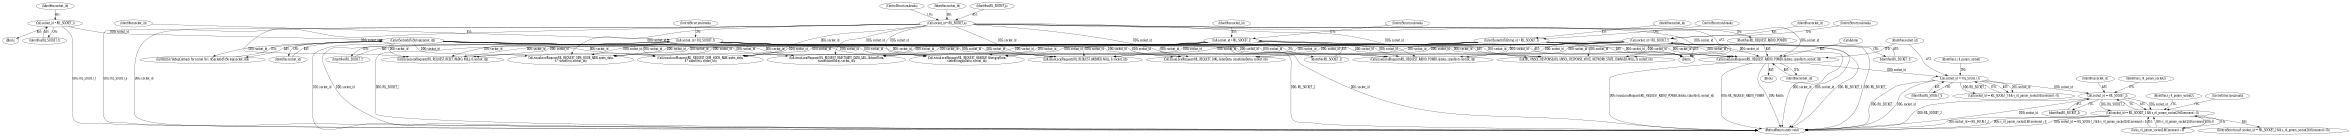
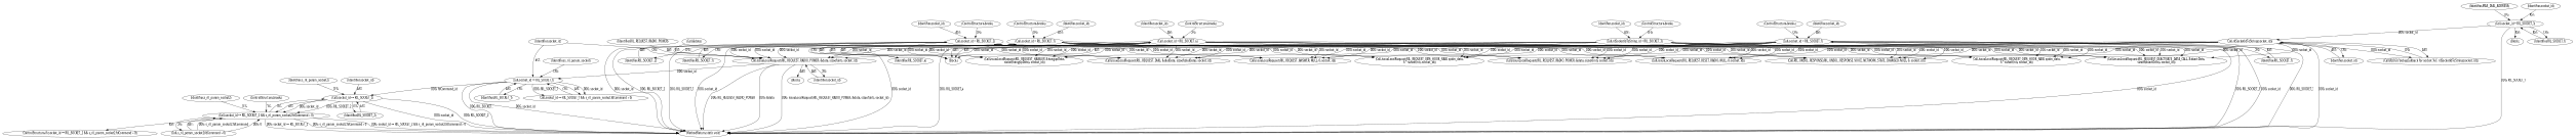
  digraph {
    fontname="Fira Sans"
    node [fontname="Fira Sans"]
    edge [fontname="Fira Sans"]
    n1 [label="(Call,socket_id == RIL_SOCKET_2)"]
    n2 [label="(Call,socket_id == RIL_SOCKET_2 && s_ril_param_socket2.fdCommand > 0)"]
    n3 [label="(MethodReturn,static void)"]
    n4 [label="(Identifier,RIL_SOCKET_2)"]
    n5 [label="(ControlStructure,if (socket_id == RIL_SOCKET_2 && s_ril_param_socket2.fdCommand > 0))"]
    n6 [label="(Call,s_ril_param_socket2.fdCommand > 0)"]
    n7 [label="(Call,socket_id == RIL_SOCKET_1)"]
    n8 [label="(Call,socket_id == RIL_SOCKET_1 && s_ril_param_socket.fdCommand > 0)"]
    n9 [label="(Identifier,RIL_SOCKET_1)"]
    n10 [label="(Call,issueLocalRequest(RIL_REQUEST_RADIO_POWER, &data, sizeof(int), socket_id))"]
    n11 [label="(Block,)"]
    n12 [label="(Identifier,socket_id)"]
    n13 [label="(Call,socket_id = RIL_SOCKET_1)"]
    n14 [label="(Call,issueLocalRequest(RIL_REQUEST_HANGUP, &hangupData,\n sizeof(hangupData), socket_id))"]
    n15 [label="(Call,issueLocalRequest(RIL_REQUEST_DIAL, &dialData, sizeof(dialData), socket_id))"]
    n16 [label="(Call,issueLocalRequest(RIL_REQUEST_RESET_RADIO, NULL, 0, socket_id))"]
    n17 [label="(Call,issueLocalRequest(RIL_REQUEST_OEM_HOOK_RAW, qxdm_data,\n 6 * sizeof(int), socket_id))"]
    n18 [label="(Call,issueLocalRequest(RIL_REQUEST_OEM_HOOK_RAW, qxdm_data,\n 6 * sizeof(int), socket_id))"]
    n19 [label="(Block,)"]
    n20 [label="(Call,issueLocalRequest(RIL_REQUEST_DEACTIVATE_DATA_CALL, &deactData,\n sizeof(deactData), socket_id))"]
    n21 [label="(Identifier,RIL_SOCKET_1)"]
    n22 [label="(Call,issueLocalRequest(RIL_REQUEST_ANSWER, NULL, 0, socket_id))"]
    n23 [label="(Call,issueLocalRequest(RIL_REQUEST_RADIO_POWER, &data, sizeof(int), socket_id))"]
    n24 [label="(Call,RIL_UNSOL_RESPONSE(RIL_UNSOL_RESPONSE_VOICE_NETWORK_STATE_CHANGED, NULL, 0, socket_id))"]
    n25 [label="(Call,socket_id = RIL_SOCKET_2)"]
    n26 [label="(Identifier,RIL_SOCKET_2)"]
    n27 [label="(Call,socket_id = RIL_SOCKET_4)"]
    n28 [label="(Identifier,RIL_SOCKET_4)"]
    n29 [label="(Call,socket_id = RIL_SOCKET_1)"]
    n30 [label="(Identifier,RIL_SOCKET_1)"]
    n31 [label="(Call,rilSocketIdToString(socket_id))"]
    n32 [label="(Call,RLOGI(\"debugCallback for socket %s\", rilSocketIdToString(socket_id)))"]
    n33 [label="(Identifier,socket_id)"]
    n34 [label="(Call,socket_id = RIL_SOCKET_1)"]
    n35 [label="(Block,)"]
    n36 [label="(Identifier,RIL_SOCKET_1)"]
    n37 [label="(Call,rilSocketIdToString_id = RIL_SOCKET_3)"]
    n38 [label="(Identifier,socket_id)"]
    n39 [label="(ControlStructure,break;)"]
    n40 [label="(Identifier,s_ril_param_socket)"]
    n41 [label="(Identifier,socket_id)"]
    n42 [label="(ControlStructure,break;)"]
    n43 [label="(Identifier,socket_id)"]
    n44 [label="(Identifier,s_ril_param_socket2)"]
    n45 [label="(ControlStructure,break;)"]
    n46 [label="(ControlStructure,break;)"]
+   n47 [label="(Identifier,MAX_DIAL_ADDRESS)"]
    n48 [label="(Call,&data)"]
    n49 [label="(Identifier,socket_id)"]
    n50 [label="(Identifier,socket_id)"]
    n51 [label="(Identifier,socket_id)"]
    n52 [label="(Identifier,s_ril_param_socket2)"]
    n53 [label="(ControlStructure,break;)"]
    n54 [label="(Identifier,socket_id)"]
    n55 [label="(Identifier,socket_id)"]
    n56 [label="(ControlStructure,break;)"]
    n57 [label="(Identifier,RIL_REQUEST_RADIO_POWER)"]
    n1 -> n2 [label="AST: "]
    n1 -> n2 [label="DDG: socket_id"]
    n1 -> n2 [label="DDG: RIL_SOCKET_2"]
    n1 -> n3 [label="DDG: RIL_SOCKET_2"]
    n1 -> n3 [label="DDG: socket_id"]
    n1 -> n4 [label="CFG: "]
    n2 -> n1 [label="CFG: "]
    n2 -> n3 [label="DDG: socket_id == RIL_SOCKET_2"]
    n2 -> n3 [label="DDG: s_ril_param_socket2.fdCommand > 0"]
    n2 -> n3 [label="DDG: socket_id == RIL_SOCKET_2 && s_ril_param_socket2.fdCommand > 0"]
    n2 -> n5 [label="AST: "]
    n2 -> n6 [label="CFG: "]
    n4 -> n1 [label="AST: "]
    n6 -> n2 [label="AST: "]
    n6 -> n2 [label="DDG: s_ril_param_socket2.fdCommand"]
    n6 -> n2 [label="DDG: 0"]
-   n7 -> n1 [label="DDG: socket_id"]
+   n7 -> n1 [label="DDG: fdCommand_id"]
    n7 -> n3 [label="DDG: RIL_SOCKET_1"]
    n7 -> n3 [label="DDG: socket_id"]
    n7 -> n8 [label="AST: "]
    n7 -> n8 [label="DDG: socket_id"]
    n7 -> n8 [label="DDG: RIL_SOCKET_1"]
    n7 -> n9 [label="CFG: "]
    n8 -> n7 [label="CFG: "]
    n9 -> n7 [label="AST: "]
    n10 -> n3 [label="DDG: issueLocalRequest(RIL_REQUEST_RADIO_POWER, &data, sizeof(int), socket_id)"]
    n10 -> n3 [label="DDG: RIL_REQUEST_RADIO_POWER"]
    n10 -> n3 [label="DDG: &data"]
    n10 -> n7 [label="DDG: socket_id"]
    n10 -> n11 [label="AST: "]
    n10 -> n12 [label="CFG: "]
    n12 -> n10 [label="AST: "]
    n13 -> n3 [label="DDG: socket_id"]
    n13 -> n3 [label="DDG: RIL_SOCKET_1"]
    n13 -> n10 [label="DDG: socket_id"]
    n13 -> n14 [label="DDG: socket_id"]
    n13 -> n15 [label="DDG: socket_id"]
    n13 -> n16 [label="DDG: socket_id"]
    n13 -> n17 [label="DDG: socket_id"]
    n13 -> n18 [label="DDG: socket_id"]
    n13 -> n19 [label="AST: "]
    n13 -> n20 [label="DDG: socket_id"]
    n13 -> n21 [label="CFG: "]
    n13 -> n22 [label="DDG: socket_id"]
    n13 -> n23 [label="DDG: socket_id"]
    n13 -> n24 [label="DDG: socket_id"]
    n21 -> n13 [label="AST: "]
    n25 -> n3 [label="DDG: RIL_SOCKET_2"]
    n25 -> n3 [label="DDG: socket_id"]
    n25 -> n10 [label="DDG: socket_id"]
    n25 -> n14 [label="DDG: socket_id"]
    n25 -> n15 [label="DDG: socket_id"]
    n25 -> n16 [label="DDG: socket_id"]
    n25 -> n17 [label="DDG: socket_id"]
    n25 -> n18 [label="DDG: socket_id"]
    n25 -> n19 [label="AST: "]
    n25 -> n20 [label="DDG: socket_id"]
    n25 -> n22 [label="DDG: socket_id"]
    n25 -> n23 [label="DDG: socket_id"]
    n25 -> n24 [label="DDG: socket_id"]
    n25 -> n26 [label="CFG: "]
    n26 -> n25 [label="AST: "]
    n27 -> n3 [label="DDG: RIL_SOCKET_4"]
    n27 -> n3 [label="DDG: socket_id"]
    n27 -> n10 [label="DDG: socket_id"]
    n27 -> n14 [label="DDG: socket_id"]
    n27 -> n15 [label="DDG: socket_id"]
    n27 -> n16 [label="DDG: socket_id"]
    n27 -> n17 [label="DDG: socket_id"]
    n27 -> n18 [label="DDG: socket_id"]
    n27 -> n19 [label="AST: "]
    n27 -> n20 [label="DDG: socket_id"]
    n27 -> n22 [label="DDG: socket_id"]
    n27 -> n23 [label="DDG: socket_id"]
    n27 -> n24 [label="DDG: socket_id"]
-   n27 -> n57 [label="CFG: "]
+   n27 -> n28 [label="CFG: "]
    n28 -> n27 [label="AST: "]
    n29 -> n3 [label="DDG: RIL_SOCKET_1"]
    n29 -> n3 [label="DDG: socket_id"]
    n29 -> n10 [label="DDG: socket_id"]
    n29 -> n14 [label="DDG: socket_id"]
    n29 -> n15 [label="DDG: socket_id"]
    n29 -> n16 [label="DDG: socket_id"]
    n29 -> n17 [label="DDG: socket_id"]
    n29 -> n18 [label="DDG: socket_id"]
    n29 -> n19 [label="AST: "]
    n29 -> n20 [label="DDG: socket_id"]
    n29 -> n22 [label="DDG: socket_id"]
    n29 -> n23 [label="DDG: socket_id"]
    n29 -> n24 [label="DDG: socket_id"]
    n29 -> n30 [label="CFG: "]
    n30 -> n29 [label="AST: "]
    n31 -> n3 [label="DDG: socket_id"]
    n31 -> n10 [label="DDG: socket_id"]
    n31 -> n14 [label="DDG: socket_id"]
    n31 -> n15 [label="DDG: socket_id"]
    n31 -> n16 [label="DDG: socket_id"]
    n31 -> n17 [label="DDG: socket_id"]
    n31 -> n18 [label="DDG: socket_id"]
    n31 -> n20 [label="DDG: socket_id"]
    n31 -> n22 [label="DDG: socket_id"]
    n31 -> n23 [label="DDG: socket_id"]
    n31 -> n24 [label="DDG: socket_id"]
    n31 -> n32 [label="AST: "]
    n31 -> n32 [label="DDG: socket_id"]
    n31 -> n33 [label="CFG: "]
    n32 -> n31 [label="CFG: "]
    n33 -> n31 [label="AST: "]
    n34 -> n3 [label="DDG: RIL_SOCKET_1"]
    n34 -> n31 [label="DDG: socket_id"]
    n34 -> n35 [label="AST: "]
    n34 -> n36 [label="CFG: "]
    n36 -> n34 [label="AST: "]
    n37 -> n3 [label="DDG: RIL_SOCKET_3"]
    n37 -> n3 [label="DDG: socket_id"]
    n37 -> n10 [label="DDG: socket_id"]
    n37 -> n14 [label="DDG: socket_id"]
    n37 -> n15 [label="DDG: socket_id"]
    n37 -> n16 [label="DDG: socket_id"]
    n37 -> n17 [label="DDG: socket_id"]
    n37 -> n18 [label="DDG: socket_id"]
    n37 -> n19 [label="AST: "]
    n37 -> n20 [label="DDG: socket_id"]
    n37 -> n22 [label="DDG: socket_id"]
    n37 -> n23 [label="DDG: socket_id"]
    n37 -> n24 [label="DDG: socket_id"]
    n38 -> n29 [label="AST: "]
    n39 -> n37 [label="CFG: "]
    n40 -> n7 [label="CFG: "]
    n41 -> n37 [label="AST: "]
    n42 -> n29 [label="CFG: "]
    n43 -> n13 [label="AST: "]
    n44 -> n1 [label="CFG: "]
    n45 -> n25 [label="CFG: "]
    n46 -> n27 [label="CFG: "]
+   n47 -> n34 [label="CFG: "]
    n48 -> n10 [label="AST: "]
    n49 -> n27 [label="AST: "]
    n50 -> n25 [label="AST: "]
    n51 -> n34 [label="AST: "]
    n52 -> n2 [label="CFG: "]
    n53 -> n2 [label="CFG: "]
    n54 -> n1 [label="AST: "]
    n55 -> n7 [label="AST: "]
    n55 -> n10 [label="CFG: "]
    n56 -> n13 [label="CFG: "]
    n57 -> n10 [label="AST: "]
  }
